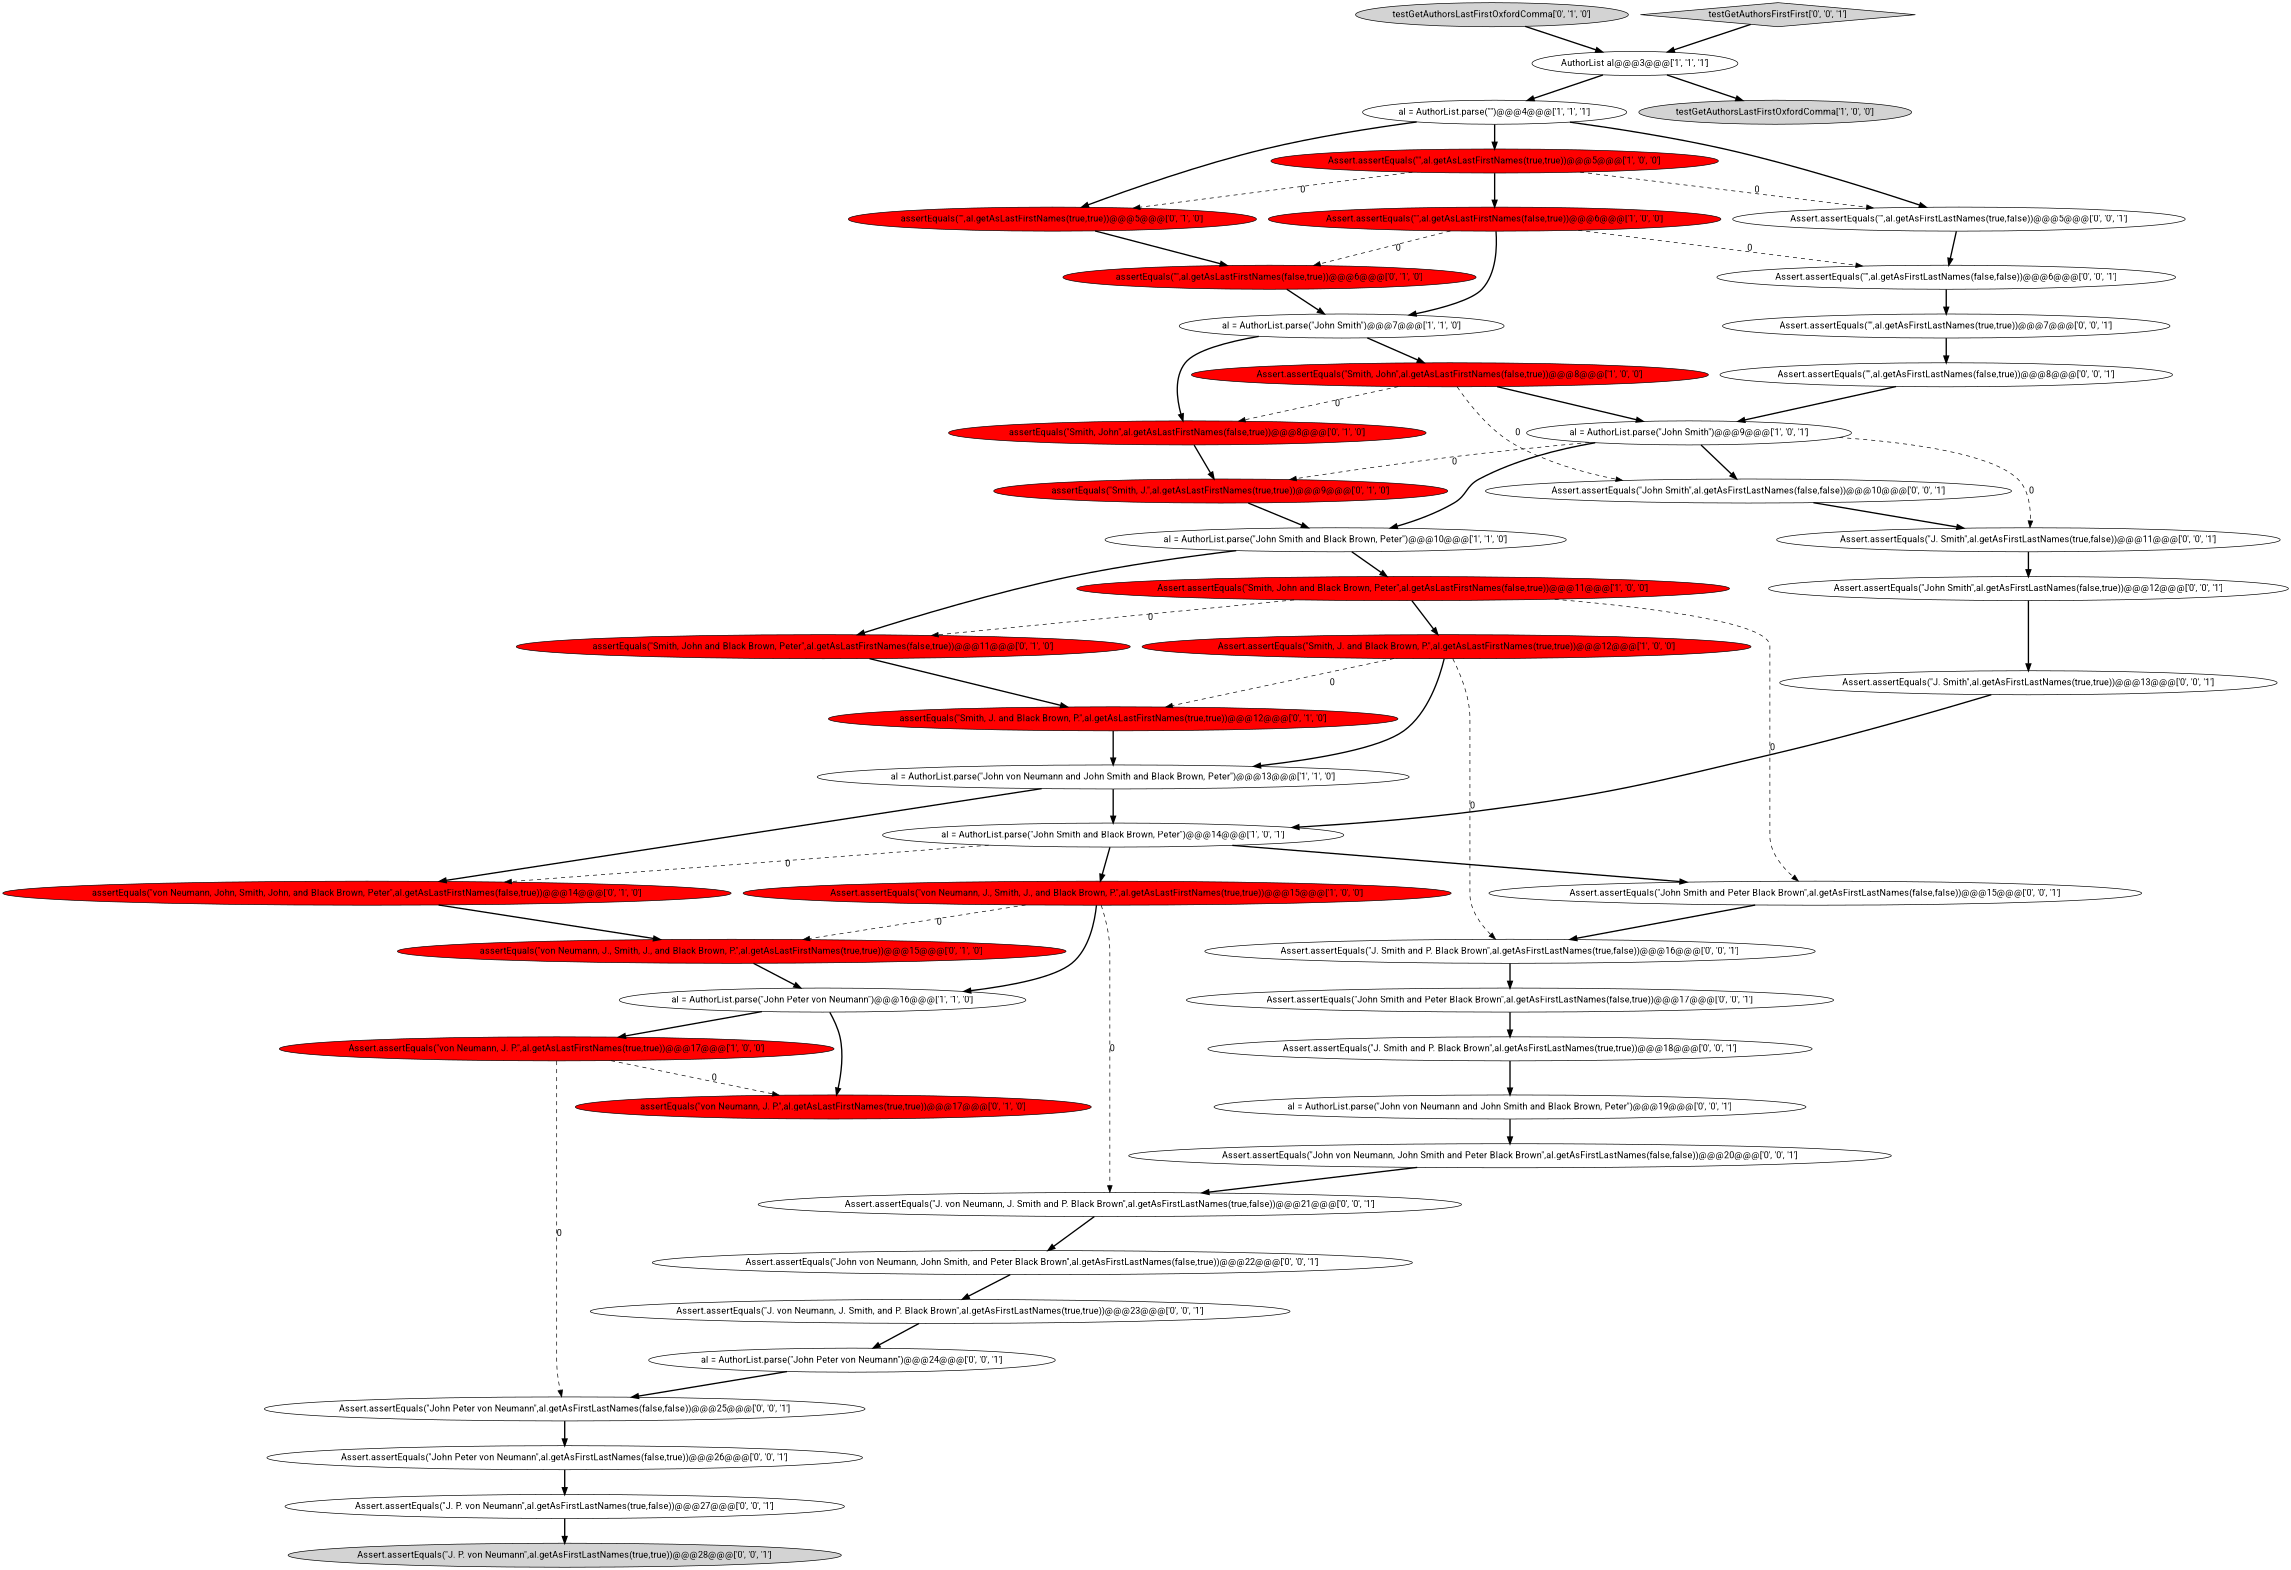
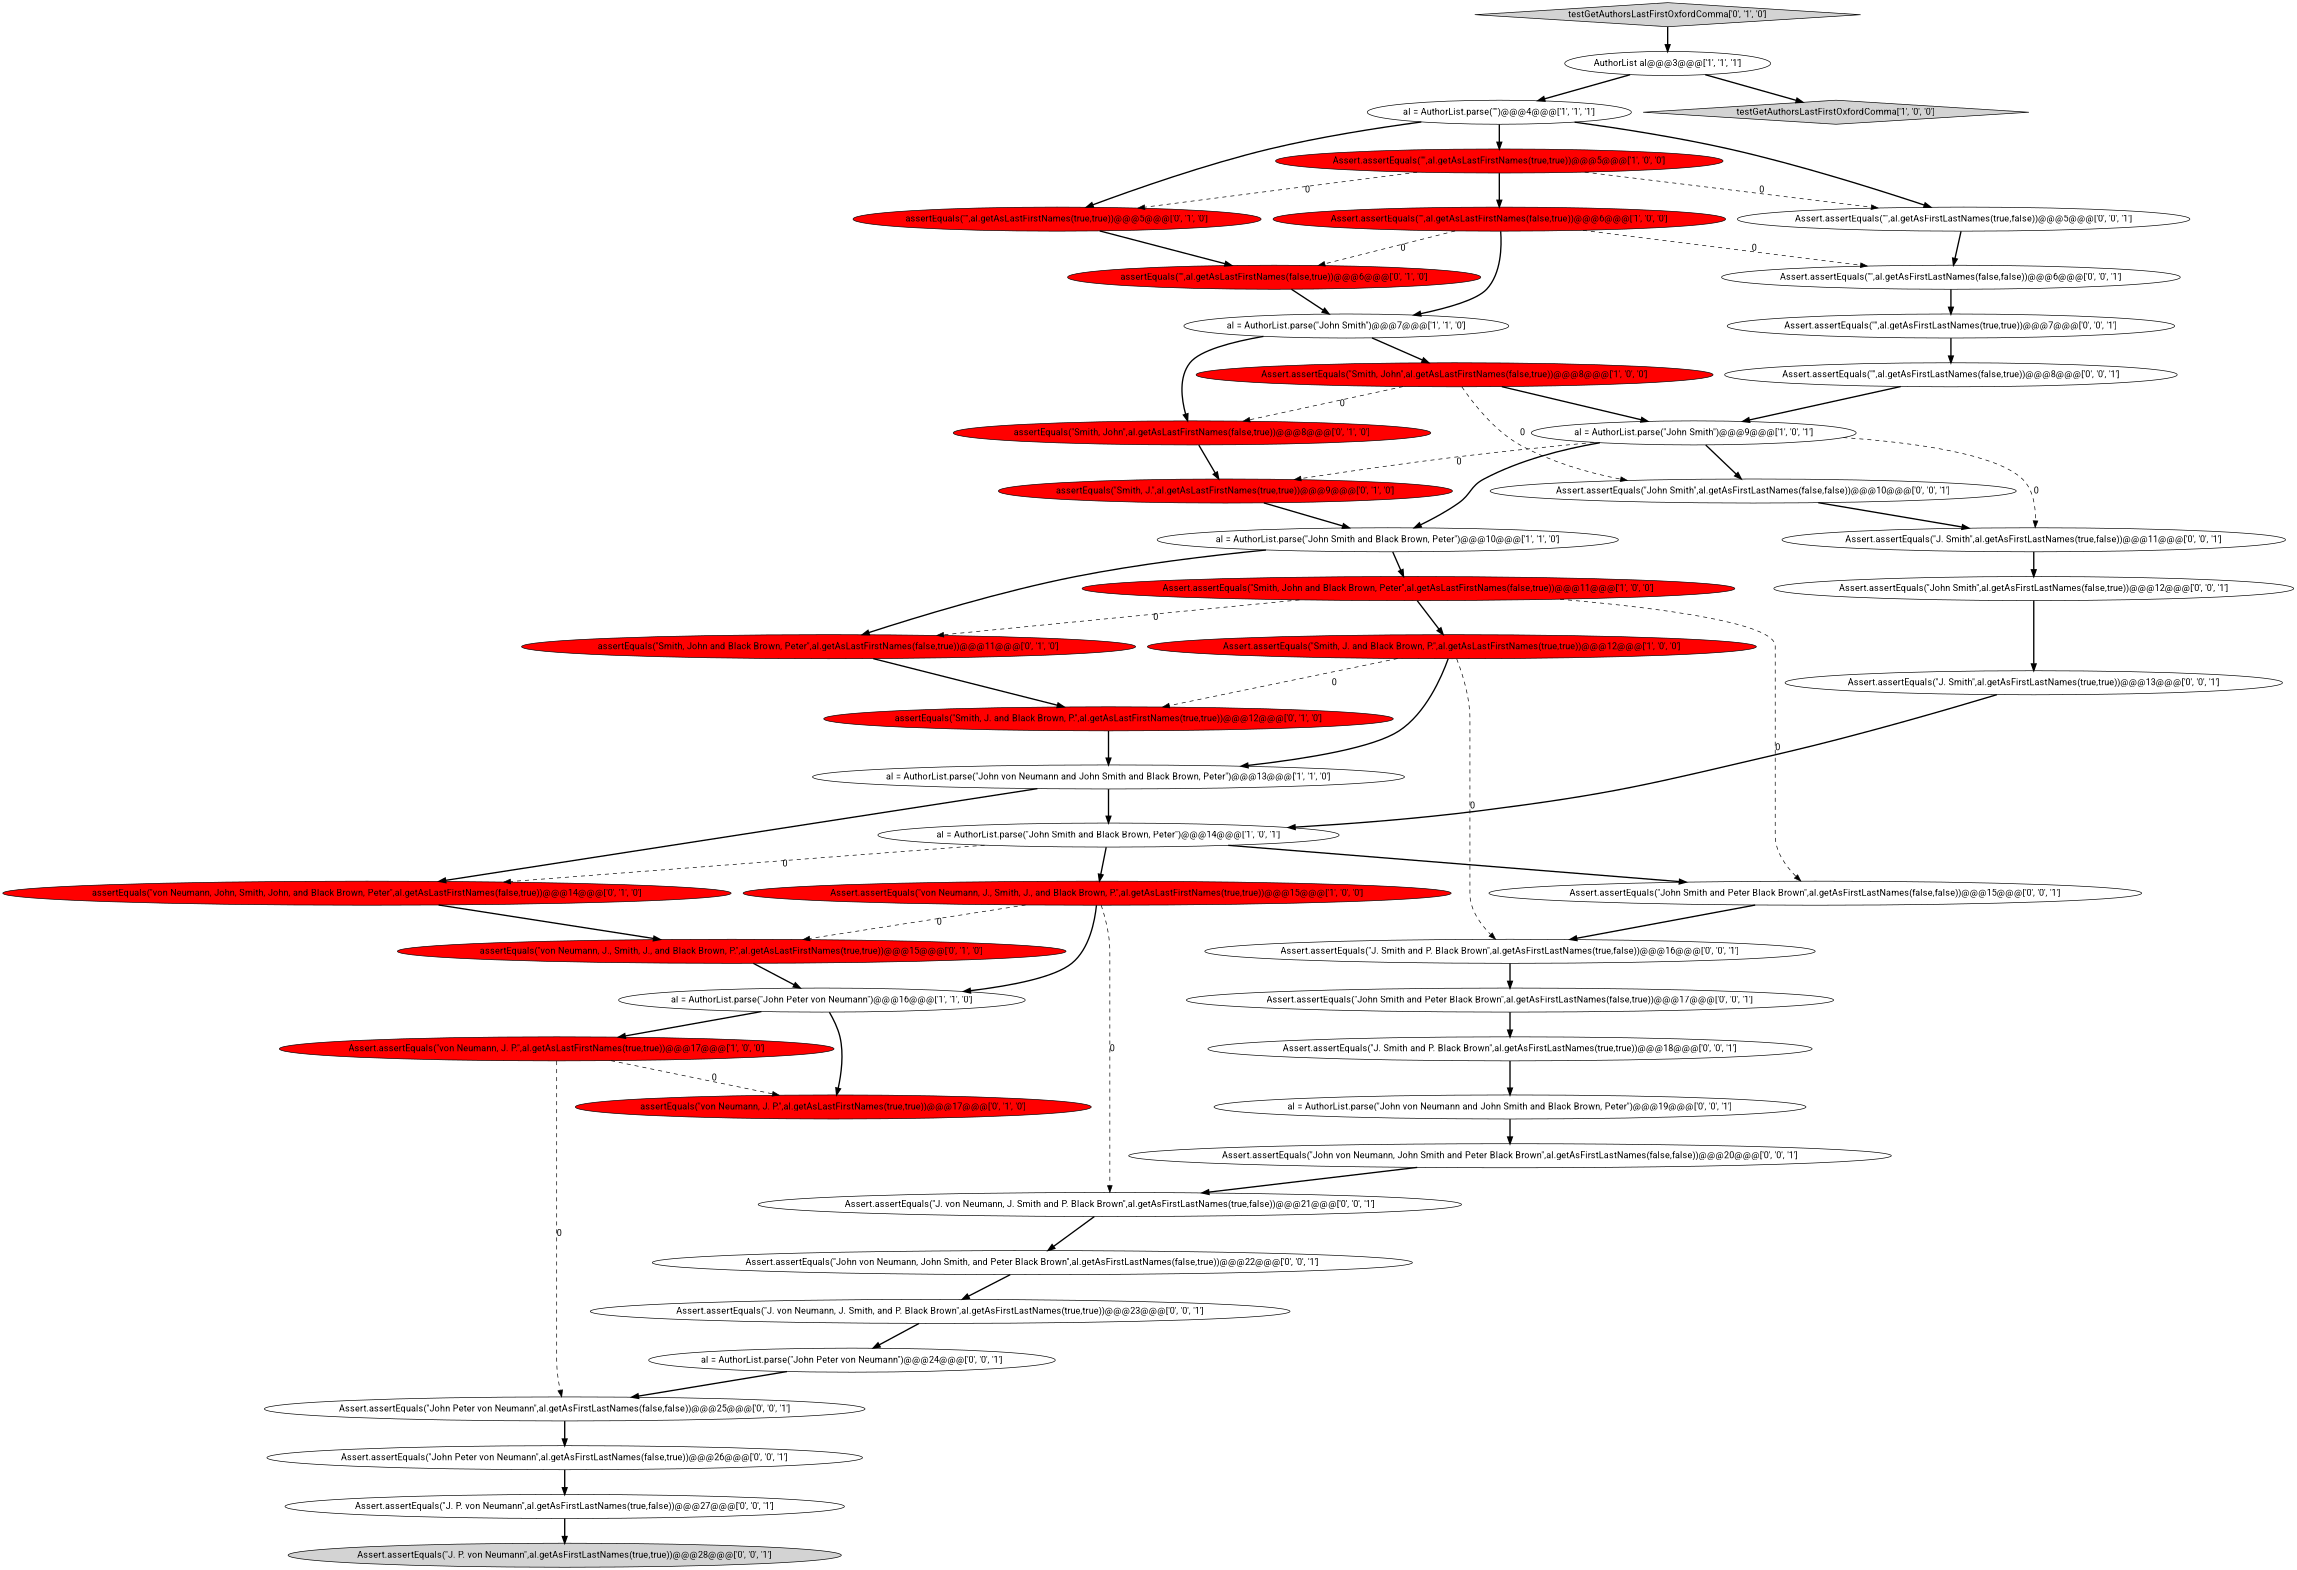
  digraph {
    fontname=Roboto
    node [fillcolor=white fontname=Roboto shape=ellipse style=filled]
    edge [fontname=Roboto style=bold]
    n1 [label="Assert.assertEquals(\"\",al.getAsFirstLastNames(true,false))@@@5@@@['0', '0', '1']"]
    n2 [label="Assert.assertEquals(\"\",al.getAsFirstLastNames(false,false))@@@6@@@['0', '0', '1']"]
    n3 [label="Assert.assertEquals(\"\",al.getAsFirstLastNames(true,true))@@@7@@@['0', '0', '1']"]
-   n4 [fillcolor=lightgray label="testGetAuthorsLastFirstOxfordComma['1', '0', '0']"]
+   n4 [fillcolor=lightgray label="testGetAuthorsLastFirstOxfordComma['1', '0', '0']" shape=diamond]
    n5 [label="AuthorList al@@@3@@@['1', '1', '1']"]
    n6 [label="al = AuthorList.parse(\"\")@@@4@@@['1', '1', '1']"]
    n7 [fillcolor=red label="Assert.assertEquals(\"\",al.getAsLastFirstNames(false,true))@@@6@@@['1', '0', '0']"]
    n8 [fillcolor=red label="assertEquals(\"\",al.getAsLastFirstNames(false,true))@@@6@@@['0', '1', '0']"]
    n9 [label="al = AuthorList.parse(\"John Smith\")@@@7@@@['1', '1', '0']"]
    n10 [fillcolor=red label="assertEquals(\"Smith, John\",al.getAsLastFirstNames(false,true))@@@8@@@['0', '1', '0']"]
    n11 [fillcolor=red label="Assert.assertEquals(\"Smith, John\",al.getAsLastFirstNames(false,true))@@@8@@@['1', '0', '0']"]
    n12 [fillcolor=red label="Assert.assertEquals(\"Smith, J. and Black Brown, P.\",al.getAsLastFirstNames(true,true))@@@12@@@['1', '0', '0']"]
    n13 [label="al = AuthorList.parse(\"John von Neumann and John Smith and Black Brown, Peter\")@@@13@@@['1', '1', '0']"]
    n14 [fillcolor=red label="assertEquals(\"Smith, J. and Black Brown, P.\",al.getAsLastFirstNames(true,true))@@@12@@@['0', '1', '0']"]
    n15 [label="Assert.assertEquals(\"J. Smith and P. Black Brown\",al.getAsFirstLastNames(true,false))@@@16@@@['0', '0', '1']"]
    n16 [fillcolor=red label="assertEquals(\"von Neumann, John, Smith, John, and Black Brown, Peter\",al.getAsLastFirstNames(false,true))@@@14@@@['0', '1', '0']"]
    n17 [label="al = AuthorList.parse(\"John Smith and Black Brown, Peter\")@@@14@@@['1', '0', '1']"]
    n18 [label="Assert.assertEquals(\"John Smith and Peter Black Brown\",al.getAsFirstLastNames(false,true))@@@17@@@['0', '0', '1']"]
    n19 [fillcolor=red label="Assert.assertEquals(\"\",al.getAsLastFirstNames(true,true))@@@5@@@['1', '0', '0']"]
    n20 [fillcolor=red label="assertEquals(\"\",al.getAsLastFirstNames(true,true))@@@5@@@['0', '1', '0']"]
    n21 [label="al = AuthorList.parse(\"John Smith\")@@@9@@@['1', '0', '1']"]
    n22 [fillcolor=red label="assertEquals(\"Smith, J.\",al.getAsLastFirstNames(true,true))@@@9@@@['0', '1', '0']"]
    n23 [label="Assert.assertEquals(\"J. Smith\",al.getAsFirstLastNames(true,false))@@@11@@@['0', '0', '1']"]
    n24 [label="Assert.assertEquals(\"John Smith\",al.getAsFirstLastNames(false,false))@@@10@@@['0', '0', '1']"]
    n25 [label="al = AuthorList.parse(\"John Smith and Black Brown, Peter\")@@@10@@@['1', '1', '0']"]
    n26 [label="Assert.assertEquals(\"John Smith\",al.getAsFirstLastNames(false,true))@@@12@@@['0', '0', '1']"]
    n27 [fillcolor=red label="assertEquals(\"Smith, John and Black Brown, Peter\",al.getAsLastFirstNames(false,true))@@@11@@@['0', '1', '0']"]
    n28 [fillcolor=red label="Assert.assertEquals(\"Smith, John and Black Brown, Peter\",al.getAsLastFirstNames(false,true))@@@11@@@['1', '0', '0']"]
    n29 [label="Assert.assertEquals(\"J. P. von Neumann\",al.getAsFirstLastNames(true,false))@@@27@@@['0', '0', '1']"]
    n30 [fillcolor=lightgray label="Assert.assertEquals(\"J. P. von Neumann\",al.getAsFirstLastNames(true,true))@@@28@@@['0', '0', '1']"]
    n31 [label="Assert.assertEquals(\"\",al.getAsFirstLastNames(false,true))@@@8@@@['0', '0', '1']"]
    n32 [label="al = AuthorList.parse(\"John Peter von Neumann\")@@@16@@@['1', '1', '0']"]
    n33 [fillcolor=red label="Assert.assertEquals(\"von Neumann, J. P.\",al.getAsLastFirstNames(true,true))@@@17@@@['1', '0', '0']"]
    n34 [fillcolor=red label="assertEquals(\"von Neumann, J. P.\",al.getAsLastFirstNames(true,true))@@@17@@@['0', '1', '0']"]
    n35 [label="Assert.assertEquals(\"John Peter von Neumann\",al.getAsFirstLastNames(false,false))@@@25@@@['0', '0', '1']"]
    n36 [label="Assert.assertEquals(\"J. von Neumann, J. Smith, and P. Black Brown\",al.getAsFirstLastNames(true,true))@@@23@@@['0', '0', '1']"]
    n37 [label="al = AuthorList.parse(\"John Peter von Neumann\")@@@24@@@['0', '0', '1']"]
    n38 [fillcolor=red label="assertEquals(\"von Neumann, J., Smith, J., and Black Brown, P.\",al.getAsLastFirstNames(true,true))@@@15@@@['0', '1', '0']"]
    n39 [label="Assert.assertEquals(\"John Smith and Peter Black Brown\",al.getAsFirstLastNames(false,false))@@@15@@@['0', '0', '1']"]
    n40 [fillcolor=red label="Assert.assertEquals(\"von Neumann, J., Smith, J., and Black Brown, P.\",al.getAsLastFirstNames(true,true))@@@15@@@['1', '0', '0']"]
    n41 [label="Assert.assertEquals(\"J. Smith\",al.getAsFirstLastNames(true,true))@@@13@@@['0', '0', '1']"]
    n42 [label="Assert.assertEquals(\"John Peter von Neumann\",al.getAsFirstLastNames(false,true))@@@26@@@['0', '0', '1']"]
    n43 [label="Assert.assertEquals(\"J. von Neumann, J. Smith and P. Black Brown\",al.getAsFirstLastNames(true,false))@@@21@@@['0', '0', '1']"]
    n44 [label="Assert.assertEquals(\"John von Neumann, John Smith and Peter Black Brown\",al.getAsFirstLastNames(false,false))@@@20@@@['0', '0', '1']"]
    n45 [label="Assert.assertEquals(\"John von Neumann, John Smith, and Peter Black Brown\",al.getAsFirstLastNames(false,true))@@@22@@@['0', '0', '1']"]
    n46 [label="al = AuthorList.parse(\"John von Neumann and John Smith and Black Brown, Peter\")@@@19@@@['0', '0', '1']"]
-   n47 [fillcolor=lightgray label="testGetAuthorsLastFirstOxfordComma['0', '1', '0']"]
-   n48 [fillcolor=lightgray label="testGetAuthorsFirstFirst['0', '0', '1']" shape=diamond]
+   n47 [fillcolor=lightgray label="testGetAuthorsLastFirstOxfordComma['0', '1', '0']" shape=diamond]
    n49 [label="Assert.assertEquals(\"J. Smith and P. Black Brown\",al.getAsFirstLastNames(true,true))@@@18@@@['0', '0', '1']"]
    n1 -> n2
    n2 -> n3
    n3 -> n31
    n5 -> n4
    n5 -> n6
    n6 -> n1
    n6 -> n19
    n6 -> n20
    n7 -> n2 [label=0 style=dashed]
    n7 -> n8 [label=0 style=dashed]
    n7 -> n9
    n8 -> n9
    n9 -> n10
    n9 -> n11
    n10 -> n22
    n11 -> n10 [label=0 style=dashed]
    n11 -> n21
    n11 -> n24 [label=0 style=dashed]
    n12 -> n13
    n12 -> n14 [label=0 style=dashed]
    n12 -> n15 [label=0 style=dashed]
    n13 -> n16
    n13 -> n17
    n14 -> n13
    n15 -> n18
    n16 -> n38
    n17 -> n16 [label=0 style=dashed]
    n17 -> n39
    n17 -> n40
    n18 -> n49
    n19 -> n1 [label=0 style=dashed]
    n19 -> n7
    n19 -> n20 [label=0 style=dashed]
    n20 -> n8
    n21 -> n22 [label=0 style=dashed]
    n21 -> n23 [label=0 style=dashed]
    n21 -> n24
    n21 -> n25
    n22 -> n25
    n23 -> n26
    n24 -> n23
    n25 -> n27
    n25 -> n28
    n26 -> n41
    n27 -> n14
    n28 -> n12
    n28 -> n27 [label=0 style=dashed]
    n28 -> n39 [label=0 style=dashed]
    n29 -> n30
    n31 -> n21
    n32 -> n33
    n32 -> n34
    n33 -> n34 [label=0 style=dashed]
    n33 -> n35 [label=0 style=dashed]
    n35 -> n42
    n36 -> n37
    n37 -> n35
    n38 -> n32
    n39 -> n15
    n40 -> n32
    n40 -> n38 [label=0 style=dashed]
    n40 -> n43 [label=0 style=dashed]
    n41 -> n17
    n42 -> n29
    n43 -> n45
    n44 -> n43
    n45 -> n36
    n46 -> n44
    n47 -> n5
-   n48 -> n5
    n49 -> n46
  }
